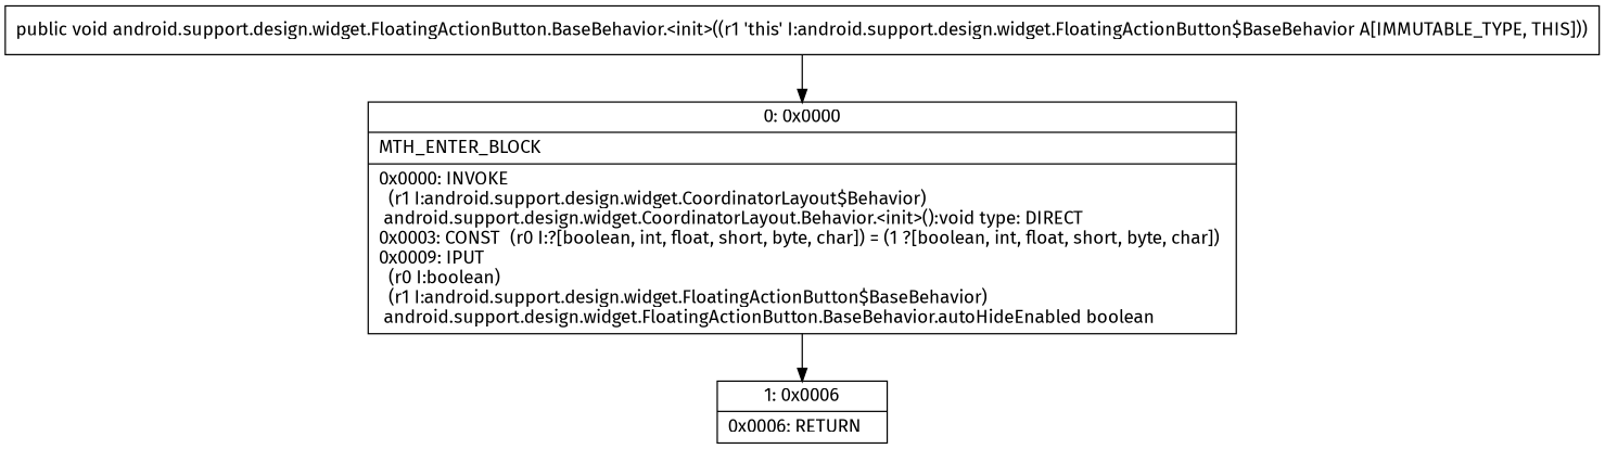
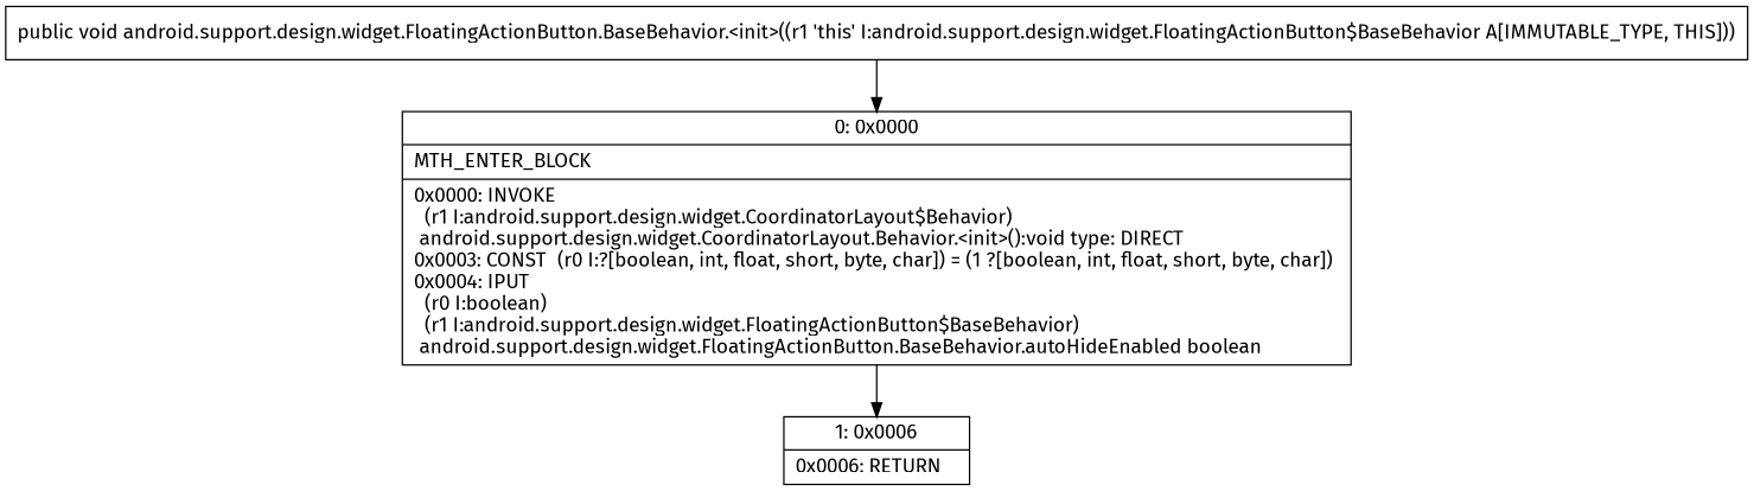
  digraph {
    fontname="Fira Sans"
    node [shape=record fontname="Fira Sans"]
    edge [fontname="Fira Sans"]
-   n1 [label="{0\:\ 0x0000|MTH_ENTER_BLOCK\l|0x0000: INVOKE  \l  (r1 I:android.support.design.widget.CoordinatorLayout$Behavior)\l android.support.design.widget.CoordinatorLayout.Behavior.\<init\>():void type: DIRECT \l0x0003: CONST  (r0 I:?[boolean, int, float, short, byte, char]) = (1 ?[boolean, int, float, short, byte, char]) \l0x0009: IPUT  \l  (r0 I:boolean)\l  (r1 I:android.support.design.widget.FloatingActionButton$BaseBehavior)\l android.support.design.widget.FloatingActionButton.BaseBehavior.autoHideEnabled boolean \l}"]
+   n1 [label="{0\:\ 0x0000|MTH_ENTER_BLOCK\l|0x0000: INVOKE  \l  (r1 I:android.support.design.widget.CoordinatorLayout$Behavior)\l android.support.design.widget.CoordinatorLayout.Behavior.\<init\>():void type: DIRECT \l0x0003: CONST  (r0 I:?[boolean, int, float, short, byte, char]) = (1 ?[boolean, int, float, short, byte, char]) \l0x0004: IPUT  \l  (r0 I:boolean)\l  (r1 I:android.support.design.widget.FloatingActionButton$BaseBehavior)\l android.support.design.widget.FloatingActionButton.BaseBehavior.autoHideEnabled boolean \l}"]
    n2 [label="{1\:\ 0x0006|0x0006: RETURN   \l}"]
    n3 [label="{public void android.support.design.widget.FloatingActionButton.BaseBehavior.\<init\>((r1 'this' I:android.support.design.widget.FloatingActionButton$BaseBehavior A[IMMUTABLE_TYPE, THIS])) }"]
    n1 -> n2
    n3 -> n1
  }
